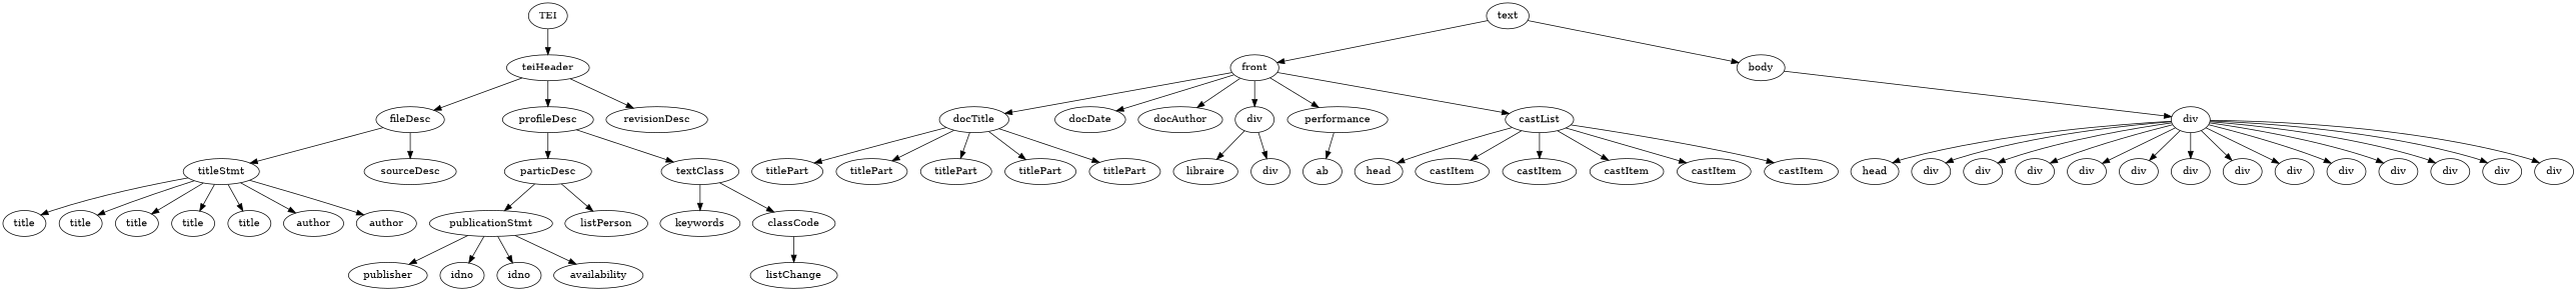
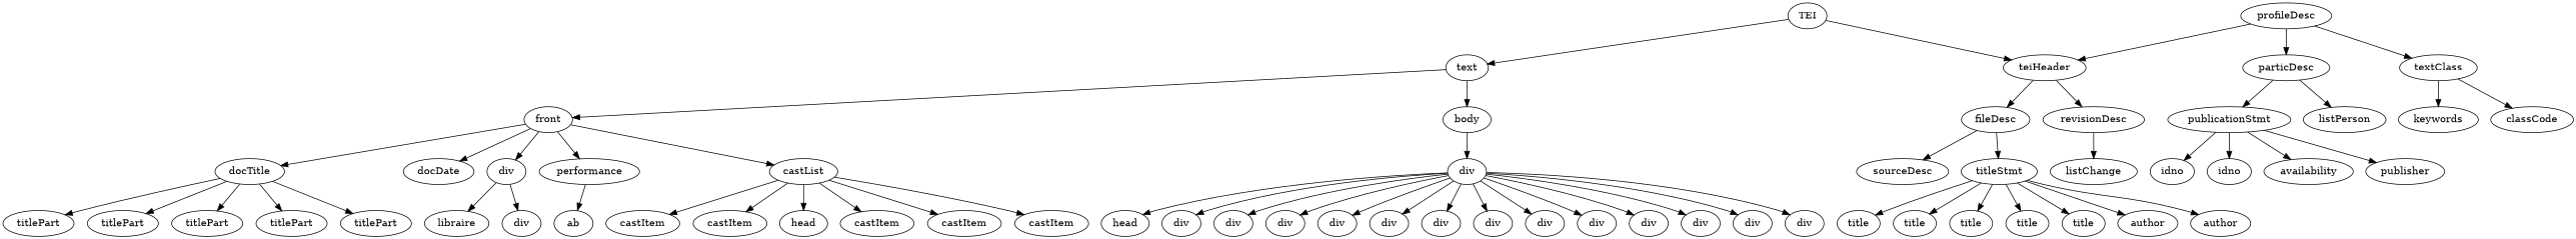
  digraph {
    n1 [label=TEI]
    n2 [label=teiHeader]
    n3 [label=text]
    n4 [label=fileDesc]
    n5 [label=profileDesc]
    n6 [label=revisionDesc]
    n7 [label=front]
    n8 [label=body]
    n9 [label=titleStmt]
    n10 [label=sourceDesc]
    n11 [label=particDesc]
    n12 [label=textClass]
    n13 [label=listChange]
    n14 [label=title]
    n15 [label=title]
    n16 [label=title]
    n17 [label=title]
    n18 [label=title]
    n19 [label=author]
    n20 [label=author]
    n21 [label=publicationStmt]
    n22 [label=publisher]
    n23 [label=idno]
    n24 [label=idno]
    n25 [label=availability]
    n26 [label=listPerson]
    n27 [label=keywords]
    n28 [label=classCode]
    n29 [label=docTitle]
    n30 [label=docDate]
-   n31 [label=docAuthor]
    n32 [label=div]
    n33 [label=performance]
    n34 [label=castList]
    n35 [label=div]
    n36 [label=titlePart]
    n37 [label=titlePart]
    n38 [label=titlePart]
    n39 [label=titlePart]
    n40 [label=titlePart]
    n41 [label=libraire]
    n42 [label=div]
    n43 [label=ab]
    n44 [label=head]
    n45 [label=castItem]
    n46 [label=castItem]
    n47 [label=castItem]
    n48 [label=castItem]
    n49 [label=castItem]
    n50 [label=head]
    n51 [label=div]
    n52 [label=div]
    n53 [label=div]
    n54 [label=div]
    n55 [label=div]
    n56 [label=div]
    n57 [label=div]
    n58 [label=div]
    n59 [label=div]
    n60 [label=div]
    n61 [label=div]
    n62 [label=div]
    n63 [label=div]
    n1 -> n2
+   n1 -> n3
    n2 -> n4
-   n2 -> n5
+   n5 -> n2
    n2 -> n6
    n3 -> n7
    n3 -> n8
    n4 -> n9
    n4 -> n10
    n5 -> n11
    n5 -> n12
-   n28 -> n13
+   n6 -> n13
    n7 -> n29
    n7 -> n30
-   n7 -> n31
    n7 -> n32
    n7 -> n33
    n7 -> n34
    n8 -> n35
    n9 -> n14
    n9 -> n15
    n9 -> n16
    n9 -> n17
    n9 -> n18
    n9 -> n19
    n9 -> n20
    n11 -> n21
    n11 -> n26
    n12 -> n27
    n12 -> n28
    n21 -> n22
    n21 -> n23
    n21 -> n24
    n21 -> n25
    n29 -> n36
    n29 -> n37
    n29 -> n38
    n29 -> n39
    n29 -> n40
    n32 -> n41
    n32 -> n42
    n33 -> n43
    n34 -> n44
    n34 -> n45
    n34 -> n46
    n34 -> n47
    n34 -> n48
    n34 -> n49
    n35 -> n50
    n35 -> n51
    n35 -> n52
    n35 -> n53
    n35 -> n54
    n35 -> n55
    n35 -> n56
    n35 -> n57
    n35 -> n58
    n35 -> n59
    n35 -> n60
    n35 -> n61
    n35 -> n62
    n35 -> n63
  }
